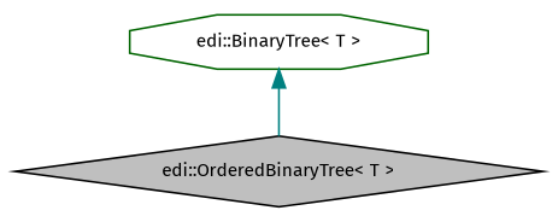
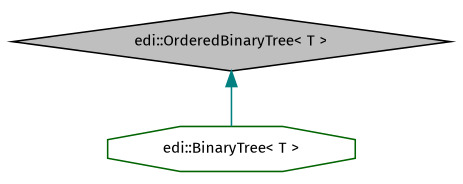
  digraph {
    fontname="Fira Sans"
    node [fontname="Fira Sans" fontsize=10 style=filled]
    n1 [color=black fillcolor=grey75 fontcolor=black height=0.2 label="edi::OrderedBinaryTree\< T \>" shape=diamond width=0.4]
    n2 [color=darkgreen fillcolor=white height=0.2 label="edi::BinaryTree\< T \>" shape=octagon width=0.4]
-   n2 -> n1 [color=teal dir=back fontname="Fira Sans" fontsize=10 labelfontname=Helvetica labelfontsize=10 style=solid]
+   n1 -> n2 [color=teal dir=back fontname="Fira Sans" fontsize=10 labelfontname=Helvetica labelfontsize=10 style=solid]
  }
